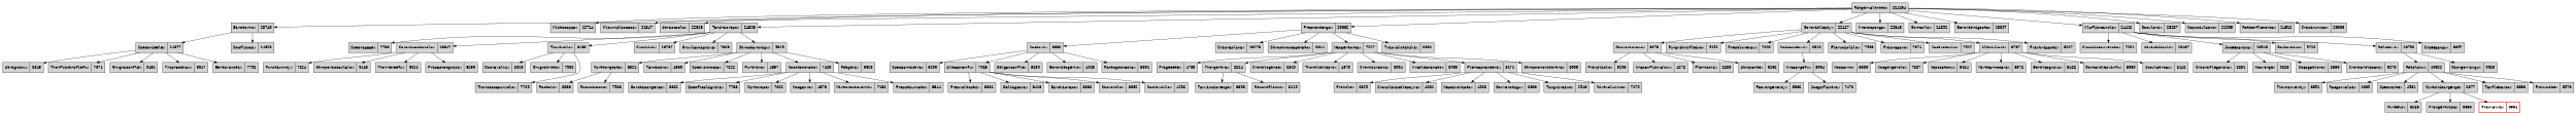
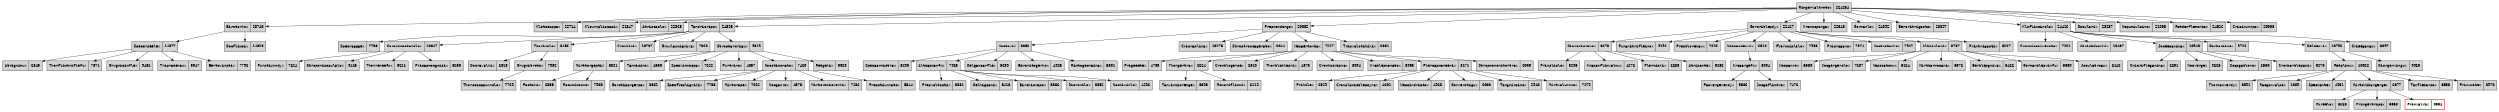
  digraph {
    fontname="DejaVu Sans Mono"
    rankdir=TB
    node [fillcolor=lightgrey fontname="DejaVu Sans Mono" shape=record style=filled]
    edge [fontname="DejaVu Sans Mono"]
    n1 [label="Rimgervaltrotox|264254"]
    n2 [label="Birotorkox|23740"]
    n3 [label="Klotocappax|22714"]
    n4 [label="Klounnpliscasix|21347"]
    n5 [label="Atriscaclox|22365"]
    n6 [label="Tandricripox|24395"]
    n7 [label="Prepmandengax|20052"]
    n8 [label="Gorcriblepdyx|22417"]
    n9 [label="Kramocpangax|22848"]
    n10 [label="Gormanlox|24392"]
    n11 [label="Bercritrigastax|23397"]
    n12 [label="Kloflimcinclox|24416"]
    n13 [label="Docularix|23237"]
    n14 [label="Nepumiulainox|21905"]
    n15 [label="Retdenflemonbax|24516"]
    n16 [label="Cricinunnpax|20008"]
    n17 [label="Speccrieelex|14377"]
    n18 [label="Docflimpix|14823"]
    n19 [label="Specragagex|7738"]
    n20 [label="Carcrimoctorclox|10847"]
    n21 [label="Thortrolox|8456"]
    n22 [label="Cronhinix|10737"]
    n23 [label="Gruulaumignivax|7063"]
    n24 [label="Stropbarcrigux|9319"]
    n25 [label="Noctovix|8856"]
    n26 [label="Cricraplinax|10275"]
    n27 [label="Stroptroscageratox|6044"]
    n28 [label="Nepgertorbax|7227"]
    n29 [label="Tripvalstihikix|6881"]
    n30 [label="Diorcricranox|8670"]
    n31 [label="Furgnitrifleinox|9191"]
    n32 [label="Prepblorenaux|7626"]
    n33 [label="Nabmandenvix|6516"]
    n34 [label="Flerumiplilox|7933"]
    n35 [label="Pricraganox|7374"]
    n36 [label="Noctrotorkox|7917"]
    n37 [label="Althiularix|8737"]
    n38 [label="Frintrigaptix|5267"]
    n39 [label="Cronmicaarverstax|7261"]
    n40 [label="Atristibarkix|10487"]
    n41 [label="Joceepaninax|10943"]
    n42 [label="Gortorainox|9726"]
    n43 [label="Deldenvix|10796"]
    n44 [label="Crieegangux|8097"]
    n45 [label="Atrignimux|6348"]
    n46 [label="Thorflimtriflefux|7371"]
    n47 [label="Grugnicinflex|9451"]
    n48 [label="Tripradenaux|8047"]
    n49 [label="Bertovinptix|7796"]
    n50 [label="Furstiunndyx|7624"]
    n51 [label="Stropcriscaulalox|9415"]
    n52 [label="Thorreneefux|8611"]
    n53 [label="Pricapmocgnisix|5250"]
    n54 [label="Docravalkix|6013"]
    n55 [label="Grugnitrotox|7936"]
    n56 [label="Thorscacapunnclox|7769"]
    n57 [label="Mirttorgeptix|5321"]
    n58 [label="Tanmicinox|4550"]
    n59 [label="Specvinmocpax|7622"]
    n60 [label="Furtrinox|4357"]
    n61 [label="Nocstimonatox|7460"]
    n62 [label="Retgekix|8023"]
    n63 [label="Pactokix|6355"]
    n64 [label="Racumimocnox|7903"]
    n65 [label="Gorstiaargerpax|3862"]
    n66 [label="Specfleplignikix|7788"]
    n67 [label="Mirtcrapex|7012"]
    n68 [label="Nocganrox|4578"]
    n69 [label="Mirtcramicverkix|7136"]
    n70 [label="Prepstiunnatox|5544"]
    n71 [label="Specaarmictrax|5298"]
    n72 [label="Altcapmanfux|7965"]
    n73 [label="Delganaarflex|5639"]
    n74 [label="Bercritogerkox|4925"]
    n75 [label="Rimtogecrainax|5301"]
    n76 [label="Prigeeetex|4788"]
    n77 [label="Thorgertrax|6664"]
    n78 [label="Cronblogerpex|6519"]
    n79 [label="Thorblobleprix|4373"]
    n80 [label="Cronhicrainax|3094"]
    n81 [label="Krablepmanatox|3988"]
    n82 [label="Flercapmaneerix|3171"]
    n83 [label="Stropmoncritortrax|6008"]
    n84 [label="Prepvaltoptix|8381"]
    n85 [label="Delhigaanix|5418"]
    n86 [label="Birohicrapox|8386"]
    n87 [label="Diorcrilox|8352"]
    n88 [label="Nochivinlox|4296"]
    n89 [label="Tanvinmicrengex|8895"]
    n90 [label="Rimcriflimnix|6119"]
    n91 [label="Prihilex|6329"]
    n92 [label="Cronplimicblepcynax|4601"]
    n93 [label="Nepcindriatox|4963"]
    n94 [label="Gorverstigux|6000"]
    n95 [label="Tangnirainox|2940"]
    n96 [label="Mirtvalunnnax|7179"]
    n97 [label="Kraaargefux|5904"]
    n98 [label="Pacvergerendyx|5506"]
    n99 [label="Jocgaflimtrax|7476"]
    n100 [label="Frinpliclox|8295"]
    n101 [label="Krapanflimvalmux|4276"]
    n102 [label="Flermickix|6633"]
    n103 [label="Atripantex|8256"]
    n104 [label="Nocpanrox|5530"]
    n105 [label="Jocgergerclox|7637"]
    n106 [label="Nepscatomux|5164"]
    n107 [label="Mirtbarmocanix|5376"]
    n108 [label="Berblepgnivax|5466"]
    n109 [label="Gormanblepvinfux|5859"]
    n110 [label="Joculatroaux|6146"]
    n111 [label="Cricrifleganinax|6601"]
    n112 [label="Nocvergex|9665"]
    n113 [label="Scapgablonox|6550"]
    n114 [label="Cronbarblepanix|8270"]
    n115 [label="Retplimux|10022"]
    n116 [label="Diorgervingux|9968"]
    n117 [label="Thormanverdyx|8591"]
    n118 [label="Racganvalpix|1009"]
    n119 [label="Specmantex|4981"]
    n120 [label="Mirtdribargergex|6877"]
    n121 [label="Tanflebarpox|8558"]
    n122 [label="Frinumitex|3970"]
    n123 [label="Fureelox|5265"]
    n124 [label="Fringertripax|8883"]
    n125 [color=red label="Frinvalrix|9081" style=bold]
    n1 -> n2
    n1 -> n3
    n1 -> n4
    n1 -> n5
    n1 -> n6
    n1 -> n7
    n1 -> n8
    n1 -> n9
    n1 -> n10
    n1 -> n11
    n1 -> n12
    n1 -> n13
    n1 -> n14
    n1 -> n15
    n1 -> n16
    n2 -> n17
    n2 -> n18
    n6 -> n19
    n6 -> n20
    n6 -> n21
    n6 -> n22
    n6 -> n23
    n6 -> n24
    n7 -> n25
    n7 -> n26
    n7 -> n27
    n7 -> n28
    n7 -> n29
    n8 -> n30
    n8 -> n31
    n8 -> n32
    n8 -> n33
    n8 -> n34
    n8 -> n35
    n8 -> n36
    n8 -> n37
    n8 -> n38
    n12 -> n39
    n12 -> n40
    n12 -> n41
    n12 -> n42
    n12 -> n43
    n12 -> n44
    n17 -> n45
    n17 -> n46
    n17 -> n47
    n17 -> n48
    n17 -> n49
    n20 -> n50
    n20 -> n51
    n20 -> n52
    n20 -> n53
    n21 -> n54
    n21 -> n55
-   n21 -> n56
+   n55 -> n56
    n24 -> n57
    n24 -> n58
    n24 -> n59
    n24 -> n60
    n24 -> n61
    n24 -> n62
    n25 -> n71
    n25 -> n72
    n25 -> n73
    n25 -> n74
    n25 -> n75
    n28 -> n76
    n28 -> n77
    n28 -> n78
    n28 -> n79
    n28 -> n80
    n28 -> n81
    n28 -> n82
    n28 -> n83
    n30 -> n100
    n30 -> n101
    n30 -> n102
    n30 -> n103
    n33 -> n97
    n37 -> n104
    n37 -> n105
    n37 -> n106
    n37 -> n107
    n37 -> n108
    n37 -> n109
    n37 -> n110
    n41 -> n111
    n41 -> n112
    n41 -> n113
    n41 -> n114
    n43 -> n115
    n43 -> n116
    n57 -> n63
    n57 -> n64
    n61 -> n65
    n61 -> n66
    n61 -> n67
    n61 -> n68
    n61 -> n69
    n61 -> n70
    n72 -> n84
    n72 -> n85
    n72 -> n86
    n72 -> n87
    n72 -> n88
    n77 -> n89
    n77 -> n90
    n82 -> n91
    n82 -> n92
    n82 -> n93
    n82 -> n94
    n82 -> n95
    n82 -> n96
    n97 -> n98
    n97 -> n99
    n115 -> n117
    n115 -> n118
    n115 -> n119
    n115 -> n120
    n115 -> n121
    n115 -> n122
    n120 -> n123
    n120 -> n124
    n120 -> n125
  }
